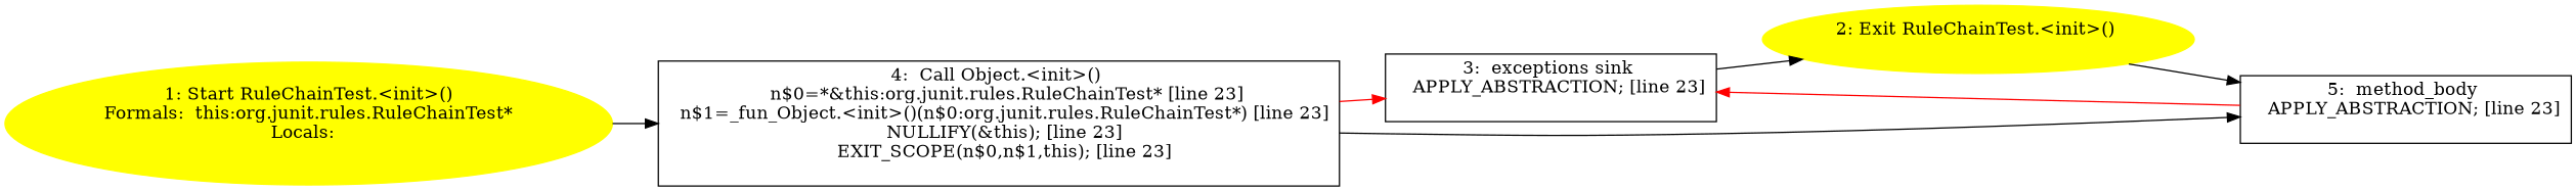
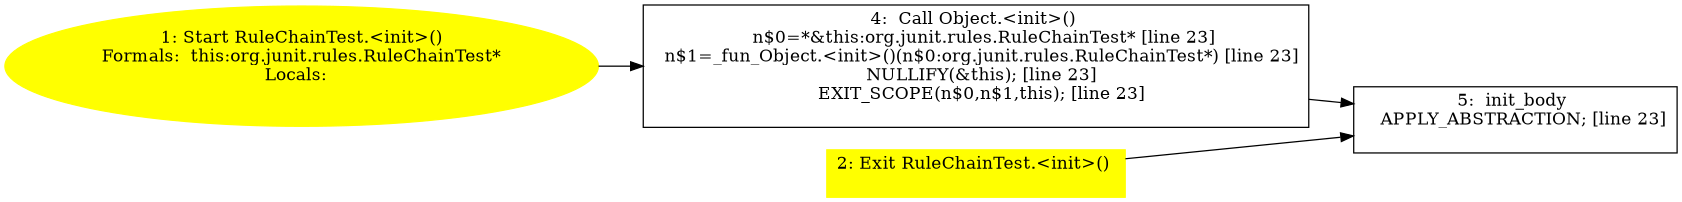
  digraph {
    rankdir=LR
    node [shape=box]
    n1 [color=yellow label="1: Start RuleChainTest.<init>()\nFormals:  this:org.junit.rules.RuleChainTest*\nLocals:  \n  " style=filled shape=""]
    n2 [label="4:  Call Object.<init>() \n   n$0=*&this:org.junit.rules.RuleChainTest* [line 23]\n  n$1=_fun_Object.<init>()(n$0:org.junit.rules.RuleChainTest*) [line 23]\n  NULLIFY(&this); [line 23]\n  EXIT_SCOPE(n$0,n$1,this); [line 23]\n "]
-   n3 [label="3:  exceptions sink \n   APPLY_ABSTRACTION; [line 23]\n "]
-   n4 [label="5:  method_body \n   APPLY_ABSTRACTION; [line 23]\n "]
-   n5 [color=yellow label="2: Exit RuleChainTest.<init>() \n  " style=filled shape=""]
+   n4 [label="5:  init_body \n   APPLY_ABSTRACTION; [line 23]\n "]
+   n5 [color=yellow label="2: Exit RuleChainTest.<init>() \n  " style=filled]
    n1 -> n2
-   n2 -> n3 [color=red]
    n2 -> n4
-   n3 -> n5
-   n4 -> n3 [color=red]
    n5 -> n4
  }
